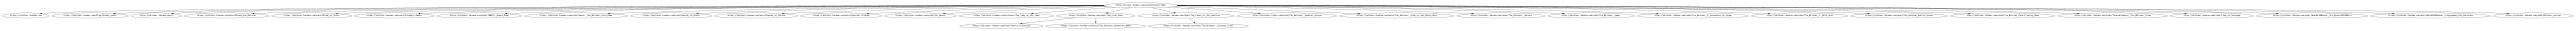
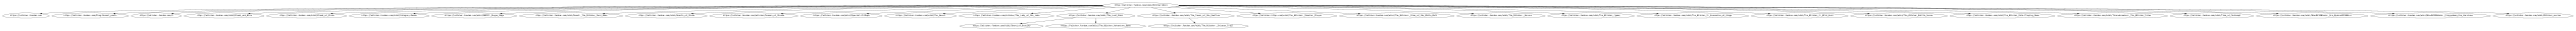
  digraph {
    fontname="JetBrains Mono"
    node [fontname="JetBrains Mono" shape=egg]
    edge [fontname="JetBrains Mono"]
-   n1 [label="https://https.fandom.com/wiki/Witcher_Wiki"]
+   n1 [label="https://witcher.fandom.com/wiki/Witcher_Wiki"]
    n2 [label="https://witcher.fandom.com"]
    n3 [label="https://witcher.fandom.com/Blog:Recent_posts"]
    n4 [label="https://witcher.fandom.com/f"]
-   n5 [label="https://witcher.fandom.com/wiki/Blood_and_Witcher"]
+   n5 [label="https://witcher.fandom.com/wiki/Blood_and_Wine"]
    n6 [label="https://witcher.fandom.com/wiki/Blood_of_Elves"]
    n7 [label="https://witcher.fandom.com/wiki/Category:Games"]
    n8 [label="https://witcher.fandom.com/wiki/GWENT:_Rogue_Mage"]
    n9 [label="https://witcher.fandom.com/wiki/Gwent:_The_Witcher_Card_Game"]
    n10 [label="https://witcher.fandom.com/wiki/Hearts_of_Stone"]
-   n11 [label="https://witcher.fandom.com/wiki/Season_of_Storms"]
+   n11 [label="https://witcher.fandom.com/witcher/Season_of_Storms"]
    n12 [label="https://witcher.fandom.com/wiki/Special:AllMaps"]
    n13 [label="https://witcher.fandom.com/wiki/The_Hexer"]
    n14 [label="https://witcher.fandom.com/witcher/The_Lady_of_the_Lake"]
    n15 [label="https://witcher.fandom.com/wiki/The_Last_Wish"]
    n16 [label="https://witcher.fandom.com/wiki/The_Tower_of_the_Swallow"]
    n17 [label="https://witcher.https.com/wiki/The_Witcher:_Monster_Slayer"]
    n18 [label="https://witcher.fandom.com/wiki/The_Witcher:_Rise_of_the_White_Wolf"]
    n19 [label="https://witcher.fandom.com/wiki/The_Witcher:_Versus"]
    n20 [label="https://witcher.fandom.com/wiki/The_Witcher_(game)"]
    n21 [label="https://witcher.fandom.com/wiki/The_Witcher_2:_Assassins_of_Kings"]
    n22 [label="https://witcher.fandom.com/wiki/The_Witcher_3:_Wild_Hunt"]
    n23 [label="https://witcher.fandom.com/wiki/The_Witcher_Battle_Arena"]
    n24 [label="https://witcher.fandom.com/wiki/The_Witcher_Role-Playing_Game"]
    n25 [label="https://witcher.fandom.com/wiki/Thronebreaker:_The_Witcher_Tales"]
    n26 [label="https://witcher.fandom.com/wiki/Time_of_Contempt"]
    n27 [label="https://witcher.fandom.com/wiki/Wied%C5%BAmin:_Gra_Wyobra%C5%BAni"]
    n28 [label="https://witcher.fandom.com/wiki/Wied%C5%BAmin:_Przygodowa_Gra_Karciana"]
    n29 [label="https://witcher.fandom.com/wiki/Witcher_series"]
    n30 [label="https://witcher.fandom.com/wiki/Sword_of_Destiny"]
    n31 [label="https://witcher.fandom.com/wiki/The_Witcher_Adventure_Game"]
    n32 [label="https://witcher.fandom.com/wiki/The_Witcher:_Crimson_Trail"]
    n1 -> n2
    n1 -> n3
    n1 -> n4
    n1 -> n5
    n1 -> n6
    n1 -> n7
    n1 -> n8
    n1 -> n9
    n1 -> n10
    n1 -> n11
    n1 -> n12
    n1 -> n13
    n1 -> n14
    n1 -> n15
    n1 -> n16
    n1 -> n17
    n1 -> n18
    n1 -> n19
    n1 -> n20
    n1 -> n21
    n1 -> n22
    n1 -> n23
    n1 -> n24
    n1 -> n25
    n1 -> n26
    n1 -> n27
    n1 -> n28
    n1 -> n29
    n15 -> n30
    n15 -> n31
    n16 -> n32
  }
